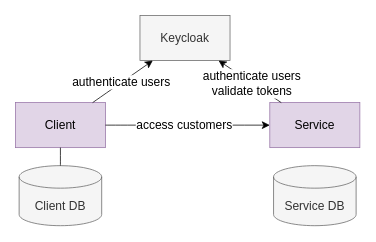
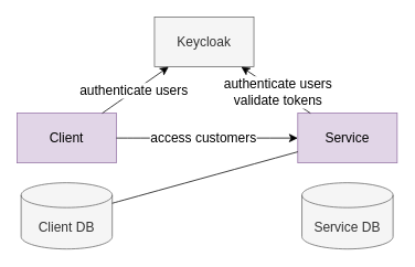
  <mxCell id="0" />
  <mxCell id="1" parent="0" />
  <mxCell id="2" value="Client" style="rounded=0;whiteSpace=wrap;html=1;fontSize=16;fillColor=#e1d5e7;strokeColor=#9673a6;" vertex="1" parent="1"><mxGeometry x="20" y="136" width="120" height="60" as="geometry" /></mxCell>
  <mxCell id="3" value="Service" style="rounded=0;whiteSpace=wrap;html=1;fontSize=16;fillColor=#e1d5e7;strokeColor=#9673a6;" vertex="1" parent="1"><mxGeometry x="359" y="136" width="120" height="60" as="geometry" /></mxCell>
  <mxCell id="4" value="Keycloak" style="rounded=0;whiteSpace=wrap;html=1;fontSize=16;fillColor=#f5f5f5;fontColor=#333333;strokeColor=#666666;" vertex="1" parent="1"><mxGeometry x="186" y="20" width="120" height="60" as="geometry" /></mxCell>
  <mxCell id="5" value="Client DB" style="shape=cylinder3;whiteSpace=wrap;html=1;boundedLbl=1;backgroundOutline=1;size=15;fontSize=16;fillColor=#f5f5f5;fontColor=#333333;strokeColor=#666666;" vertex="1" parent="1"><mxGeometry x="25" y="220" width="110" height="80" as="geometry" /></mxCell>
  <mxCell id="6" value="Service DB" style="shape=cylinder3;whiteSpace=wrap;html=1;boundedLbl=1;backgroundOutline=1;size=15;fontSize=16;fillColor=#f5f5f5;fontColor=#333333;strokeColor=#666666;" vertex="1" parent="1"><mxGeometry x="364" y="220" width="110" height="80" as="geometry" /></mxCell>
- <mxCell id="7" value="" style="endArrow=none;html=1;rounded=0;fontSize=12;startSize=8;endSize=8;curved=1;" edge="1" parent="1" source="5" target="2"><mxGeometry width="50" height="50" relative="1" as="geometry"><mxPoint x="92" y="427" as="sourcePoint" /><mxPoint x="142" y="377" as="targetPoint" /></mxGeometry></mxCell>
+ <mxCell id="7" value="" style="endArrow=none;html=1;rounded=0;fontSize=12;startSize=8;endSize=8;curved=1;" edge="1" parent="1" source="5" target="3"><mxGeometry width="50" height="50" relative="1" as="geometry"><mxPoint x="92" y="427" as="sourcePoint" /><mxPoint x="142" y="377" as="targetPoint" /></mxGeometry></mxCell>
  <mxCell id="8" value="" style="endArrow=classic;html=1;rounded=0;fontSize=12;startSize=8;endSize=8;curved=1;" edge="1" parent="1" source="2" target="4"><mxGeometry width="50" height="50" relative="1" as="geometry"><mxPoint x="56" y="113" as="sourcePoint" /><mxPoint x="106" y="63" as="targetPoint" /></mxGeometry></mxCell>
  <mxCell id="9" value="authenticate users" style="edgeLabel;html=1;align=center;verticalAlign=middle;resizable=0;points=[];fontSize=16;" vertex="1" connectable="0" parent="8"><mxGeometry x="-0.063" y="1" relative="1" as="geometry"><mxPoint as="offset" /></mxGeometry></mxCell>
  <mxCell id="10" value="" style="endArrow=classic;html=1;rounded=0;fontSize=12;startSize=8;endSize=8;curved=1;" edge="1" parent="1" source="3" target="4"><mxGeometry width="50" height="50" relative="1" as="geometry"><mxPoint x="556" y="133" as="sourcePoint" /><mxPoint x="606" y="83" as="targetPoint" /></mxGeometry></mxCell>
  <mxCell id="11" value="authenticate users&lt;br&gt;validate tokens" style="edgeLabel;html=1;align=center;verticalAlign=middle;resizable=0;points=[];fontSize=16;" vertex="1" connectable="0" parent="10"><mxGeometry x="-0.12" y="1" relative="1" as="geometry"><mxPoint x="-3" y="-2" as="offset" /></mxGeometry></mxCell>
  <mxCell id="12" value="" style="endArrow=classic;html=1;rounded=0;fontSize=12;startSize=8;endSize=8;curved=1;" edge="1" parent="1" source="2" target="3"><mxGeometry width="50" height="50" relative="1" as="geometry"><mxPoint x="215" y="258" as="sourcePoint" /><mxPoint x="265" y="208" as="targetPoint" /></mxGeometry></mxCell>
  <mxCell id="13" value="access customers" style="edgeLabel;html=1;align=center;verticalAlign=middle;resizable=0;points=[];fontSize=16;" vertex="1" connectable="0" parent="12"><mxGeometry x="-0.233" relative="1" as="geometry"><mxPoint x="20" y="-2" as="offset" /></mxGeometry></mxCell>
